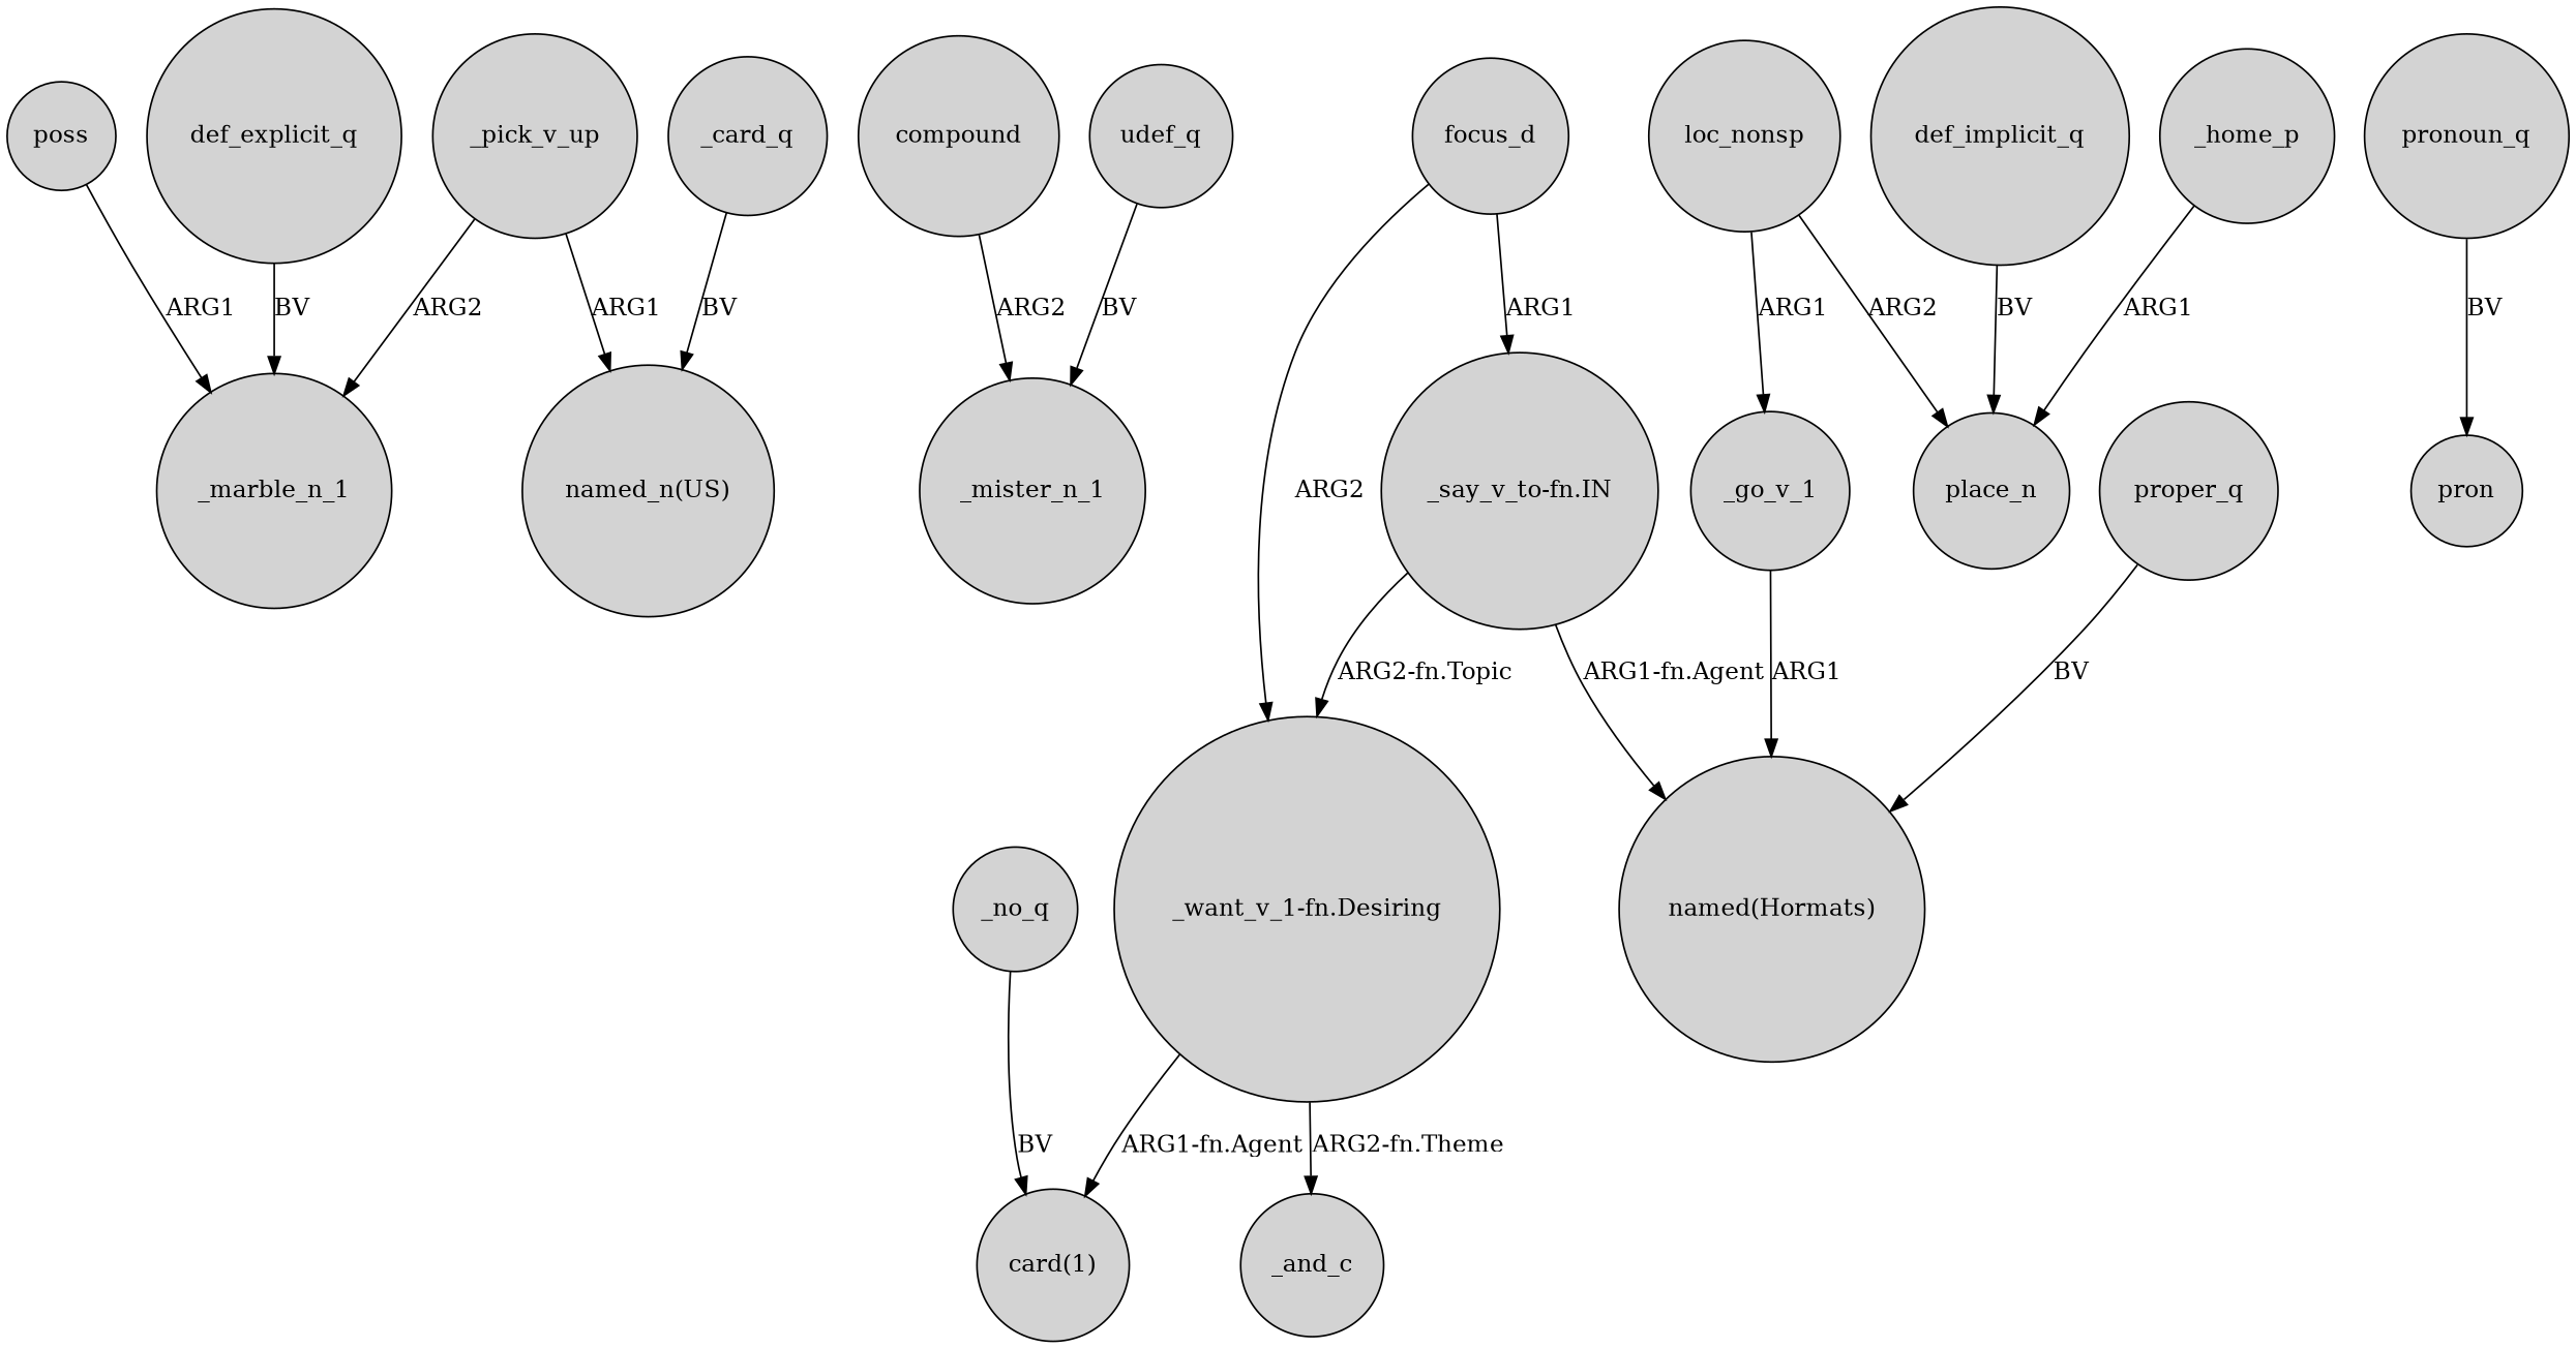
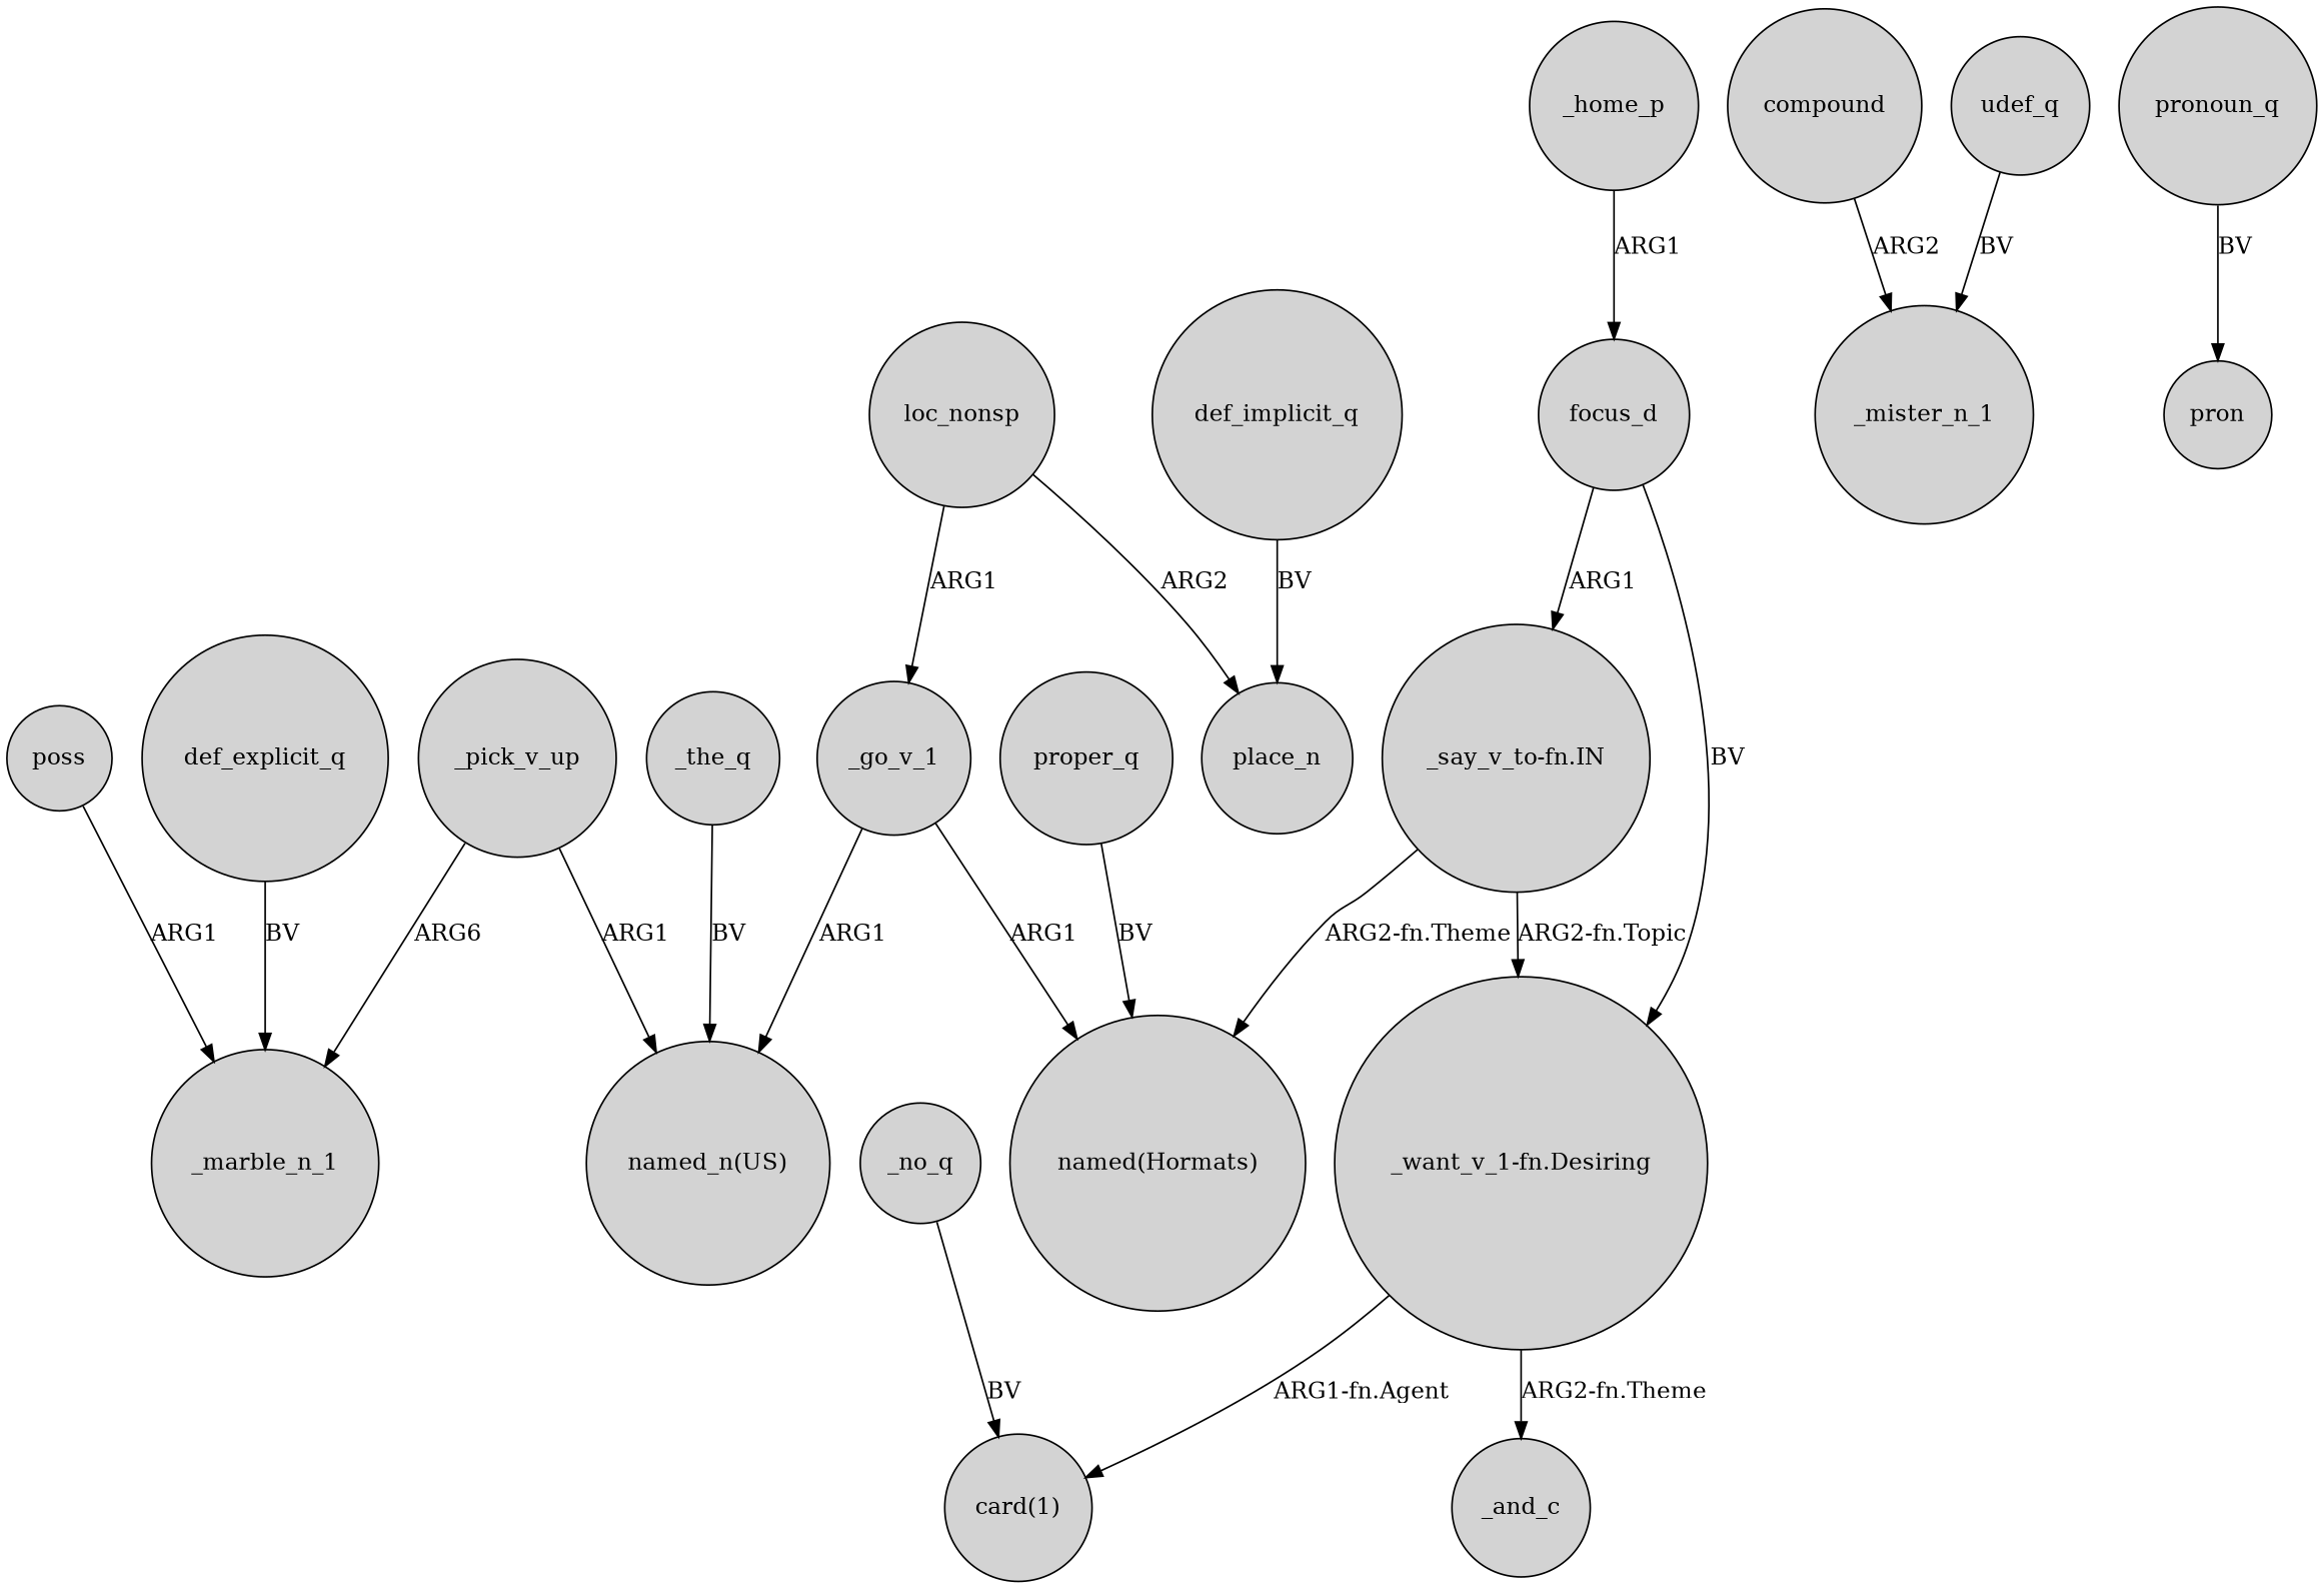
  digraph {
    fontname="DejaVu Serif"
    node [fontname="DejaVu Serif" shape=circle style=filled]
    edge [fontname="DejaVu Serif"]
    poss
    _marble_n_1
    def_explicit_q
    compound
    _mister_n_1
    udef_q
    "_want_v_1-fn.Desiring"
    _and_c
    "card(1)"
    def_implicit_q
    place_n
    _go_v_1
    "named(Hormats)"
    "named_n(US)"
-   _the_q [label=_card_q]
+   _the_q
    pronoun_q
    pron
    focus_d
    "_say_v_to-fn.IN"
    _no_q
    _pick_v_up
    loc_nonsp
    proper_q
    _home_p
    poss -> _marble_n_1 [label=ARG1]
    def_explicit_q -> _marble_n_1 [label=BV]
    compound -> _mister_n_1 [label=ARG2]
    udef_q -> _mister_n_1 [label=BV]
    "_want_v_1-fn.Desiring" -> _and_c [label="ARG2-fn.Theme"]
    "_want_v_1-fn.Desiring" -> "card(1)" [label="ARG1-fn.Agent"]
    def_implicit_q -> place_n [label=BV]
    _go_v_1 -> "named(Hormats)" [label=ARG1]
+   _go_v_1 -> "named_n(US)" [label=ARG1]
    _the_q -> "named_n(US)" [label=BV]
    pronoun_q -> pron [label=BV]
-   focus_d -> "_want_v_1-fn.Desiring" [label=ARG2]
+   focus_d -> "_want_v_1-fn.Desiring" [label=BV]
    focus_d -> "_say_v_to-fn.IN" [label=ARG1]
    "_say_v_to-fn.IN" -> "_want_v_1-fn.Desiring" [label="ARG2-fn.Topic"]
-   "_say_v_to-fn.IN" -> "named(Hormats)" [label="ARG1-fn.Agent"]
+   "_say_v_to-fn.IN" -> "named(Hormats)" [label="ARG2-fn.Theme"]
    _no_q -> "card(1)" [label=BV]
-   _pick_v_up -> _marble_n_1 [label=ARG2]
+   _pick_v_up -> _marble_n_1 [label=ARG6]
    _pick_v_up -> "named_n(US)" [label=ARG1]
    loc_nonsp -> place_n [label=ARG2]
    loc_nonsp -> _go_v_1 [label=ARG1]
    proper_q -> "named(Hormats)" [label=BV]
-   _home_p -> place_n [label=ARG1]
+   _home_p -> focus_d [label=ARG1]
  }
